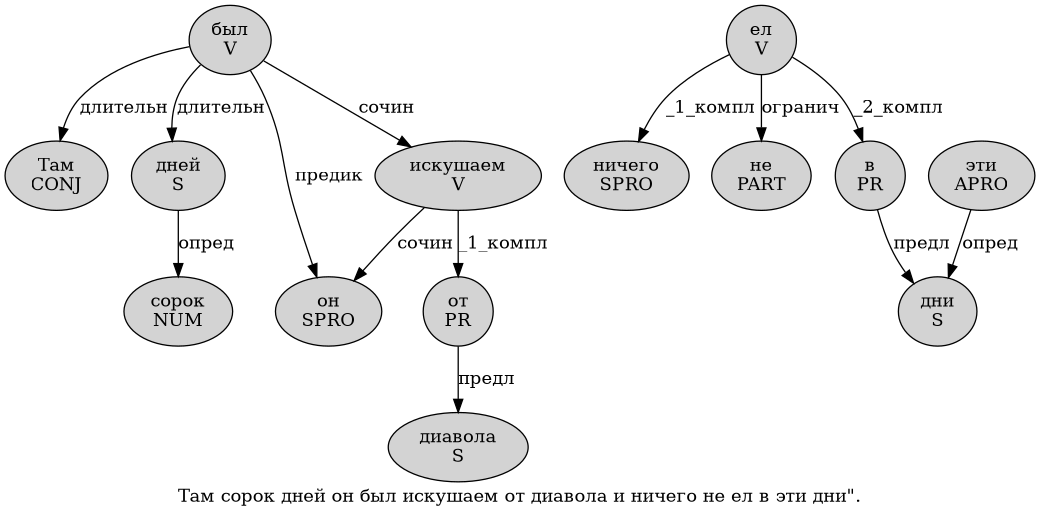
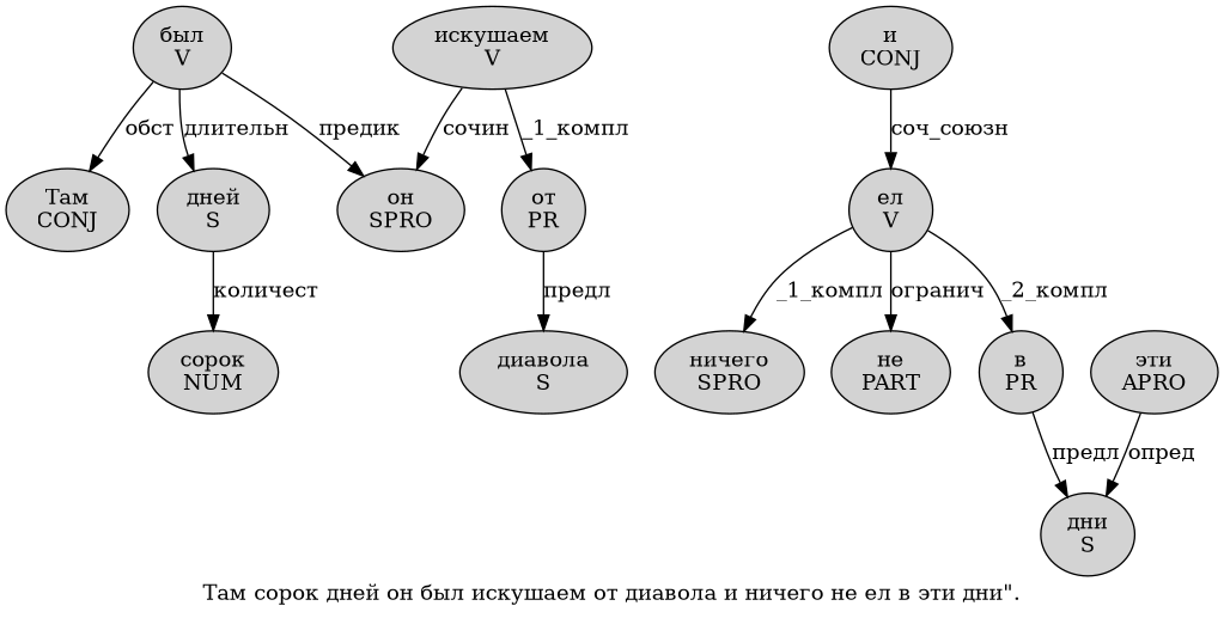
  digraph {
    label="Там сорок дней он был искушаем от диавола и ничего не ел в эти дни\"."
    node [fillcolor=lightgray penwidth=1 shape=ellipse style=filled]
    n1 [label="Там\nCONJ"]
    n2 [label="сорок\nNUM"]
    n3 [label="дней\nS"]
    n4 [label="он\nSPRO"]
    n5 [label="был\nV"]
    n6 [label="искушаем\nV"]
    n7 [label="от\nPR"]
    n8 [label="диавола\nS"]
+   n9 [label="и\nCONJ"]
    n10 [label="ел\nV"]
    n11 [label="ничего\nSPRO"]
    n12 [label="не\nPART"]
    n13 [label="в\nPR"]
    n14 [label="дни\nS"]
    n15 [label="эти\nAPRO"]
-   n3 -> n2 [label="опред"]
-   n5 -> n1 [label="длительн"]
+   n3 -> n2 [label="количест"]
+   n5 -> n1 [label="обст"]
    n5 -> n3 [label="длительн"]
    n5 -> n4 [label="предик"]
-   n5 -> n6 [label="сочин"]
    n6 -> n4 [label="сочин"]
    n6 -> n7 [label="_1_компл"]
    n7 -> n8 [label="предл"]
+   n9 -> n10 [label="соч_союзн"]
    n10 -> n11 [label="_1_компл"]
    n10 -> n12 [label="огранич"]
    n10 -> n13 [label="_2_компл"]
    n13 -> n14 [label="предл"]
    n15 -> n14 [label="опред"]
  }
